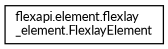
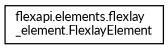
  digraph {
    rankdir=LR
    fontname=Lato
-   n1 [color=black fillcolor=white fontname=Lato fontsize=10 height=0.2 label="flexapi.element.flexlay\l_element.FlexlayElement" shape=record style=filled width=0.4]
+   n1 [color=black fillcolor=white fontname=Lato fontsize=10 height=0.2 label="flexapi.elements.flexlay\l_element.FlexlayElement" shape=record style=filled width=0.4]
  }
